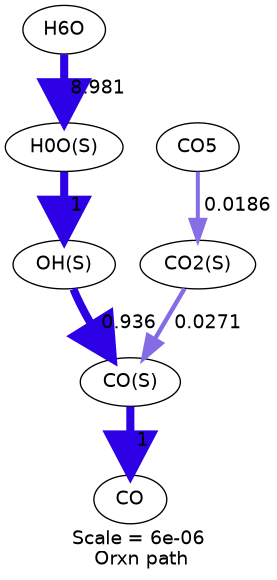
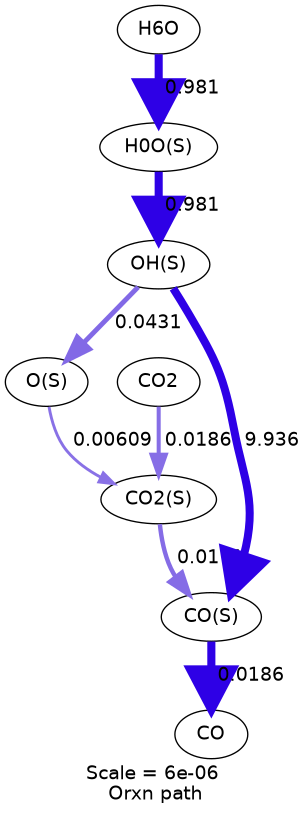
  digraph {
    fontname=Helvetica
    label="Scale = 6e-06\l Orxn path"
    node [fontname=Helvetica]
    edge [arrowsize=2.99 color="0.7, 1.48, 0.9" fontname=Helvetica style="setlinewidth(5.99)"]
+   n1 [label="O(S)"]
    n2 [label="CO2(S)"]
    n3 [label="CO(S)"]
    n4 [label=CO]
    n5 [label="OH(S)"]
-   n6 [label=CO5]
+   n6 [label=CO2]
    n7 [label="H0O(S)"]
    n8 [label=H6O]
-   n2 -> n3 [arrowsize=1.64 color="0.7, 0.527, 0.9" label=" 0.0271" style="setlinewidth(3.28)"]
-   n3 -> n4 [arrowsize=3 color="0.7, 1.5, 0.9" label=" 1" style="setlinewidth(6)"]
-   n5 -> n3 [arrowsize=2.98 color="0.7, 1.44, 0.9" label=" 0.936" style="setlinewidth(5.95)"]
+   n1 -> n2 [arrowsize=1.07 color="0.7, 0.506, 0.9" label=" 0.00609" style="setlinewidth(2.15)"]
+   n2 -> n3 [arrowsize=1.64 color="0.7, 0.527, 0.9" label=" 0.0171" style="setlinewidth(3.28)"]
+   n3 -> n4 [arrowsize=3 color="0.7, 1.5, 0.9" label=" 0.0186" style="setlinewidth(6)"]
+   n5 -> n1 [arrowsize=1.81 color="0.7, 0.543, 0.9" label=" 0.0431" style="setlinewidth(3.63)"]
+   n5 -> n3 [arrowsize=2.98 color="0.7, 1.44, 0.9" label=" 9.936" style="setlinewidth(5.95)"]
    n6 -> n2 [arrowsize=1.5 color="0.7, 0.519, 0.9" label=" 0.0186" style="setlinewidth(2.99)"]
-   n7 -> n5 [label=" 1"]
-   n8 -> n7 [label=" 8.981"]
+   n7 -> n5 [label=" 0.981"]
+   n8 -> n7 [label=" 0.981"]
  }
